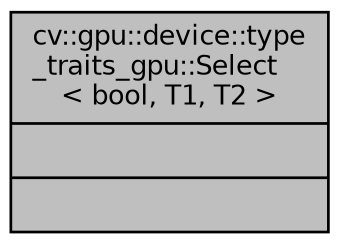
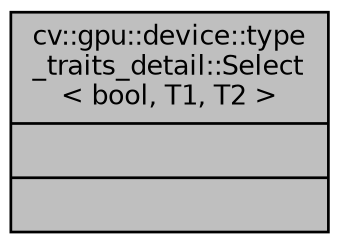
  digraph {
-   n1 [color=black fillcolor=grey75 fontcolor=black fontname=Helvetica fontsize=10 height=0.2 label="{cv::gpu::device::type\l_traits_gpu::Select\l\< bool, T1, T2 \>\n||}" shape=record style=filled width=0.4]
+   n1 [color=black fillcolor=grey75 fontcolor=black fontname=Helvetica fontsize=10 height=0.2 label="{cv::gpu::device::type\l_traits_detail::Select\l\< bool, T1, T2 \>\n||}" shape=record style=filled width=0.4]
  }
